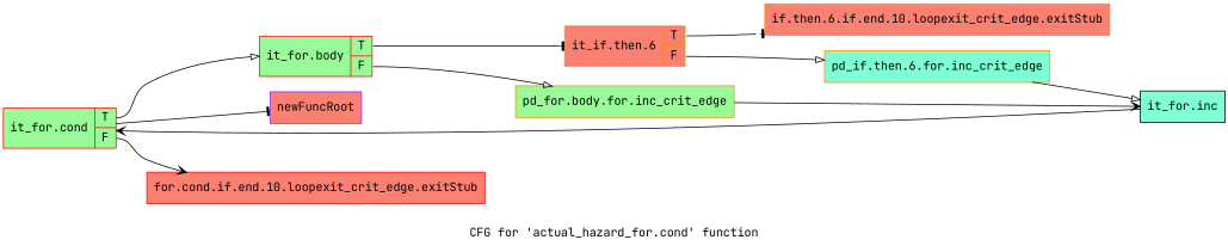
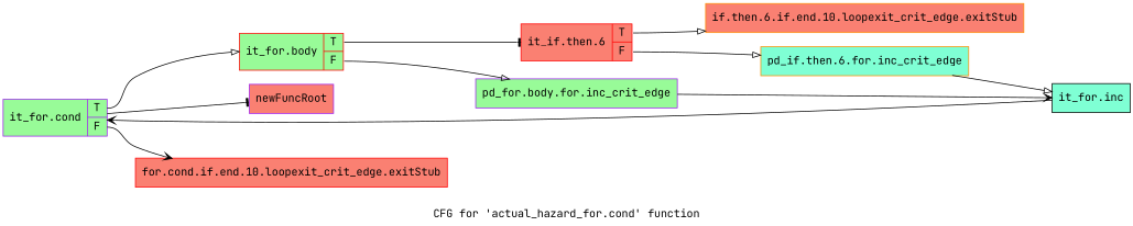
  digraph {
    fontname="JetBrains Mono"
    label="CFG for 'actual_hazard_for.cond' function"
    rankdir=LR
    node [color=red fillcolor=salmon fontname="JetBrains Mono" shape=record style=filled]
    edge [arrowhead=onormal fontname="JetBrains Mono"]
    n1 [color=purple label="{newFuncRoot}"]
-   n2 [fillcolor=palegreen label="{it_for.cond|{<s0>T|<s1>F}}"]
+   n2 [color=purple fillcolor=palegreen label="{it_for.cond|{<s0>T|<s1>F}}"]
    n3 [label="{for.cond.if.end.10.loopexit_crit_edge.exitStub}"]
    n4 [fillcolor=palegreen label="{it_for.body|{<s0>T|<s1>F}}"]
-   n5 [color=darkorange label="{it_if.then.6|{<s0>T|<s1>F}}"]
-   n6 [color=darkorange fillcolor=palegreen label="{pd_for.body.for.inc_crit_edge}"]
+   n5 [label="{it_if.then.6|{<s0>T|<s1>F}}"]
+   n6 [color=purple fillcolor=palegreen label="{pd_for.body.for.inc_crit_edge}"]
    n7 [color=darkorange label="{if.then.6.if.end.10.loopexit_crit_edge.exitStub}"]
    n8 [color=darkorange fillcolor=aquamarine label="{pd_if.then.6.for.inc_crit_edge}"]
    n9 [color=black fillcolor=aquamarine label="{it_for.inc}"]
    n2 -> n1 [arrowhead=tee]
    n2 -> n3 [arrowhead=vee tailport=s1]
    n2 -> n4 [tailport=s0]
    n4 -> n5 [arrowhead=tee tailport=s0]
    n4 -> n6 [tailport=s1]
-   n5 -> n7 [arrowhead=tee tailport=s0]
+   n5 -> n7 [tailport=s0]
    n5 -> n8 [tailport=s1]
    n6 -> n9 [arrowhead=vee]
    n8 -> n9
    n9 -> n2 [arrowhead=vee]
  }
